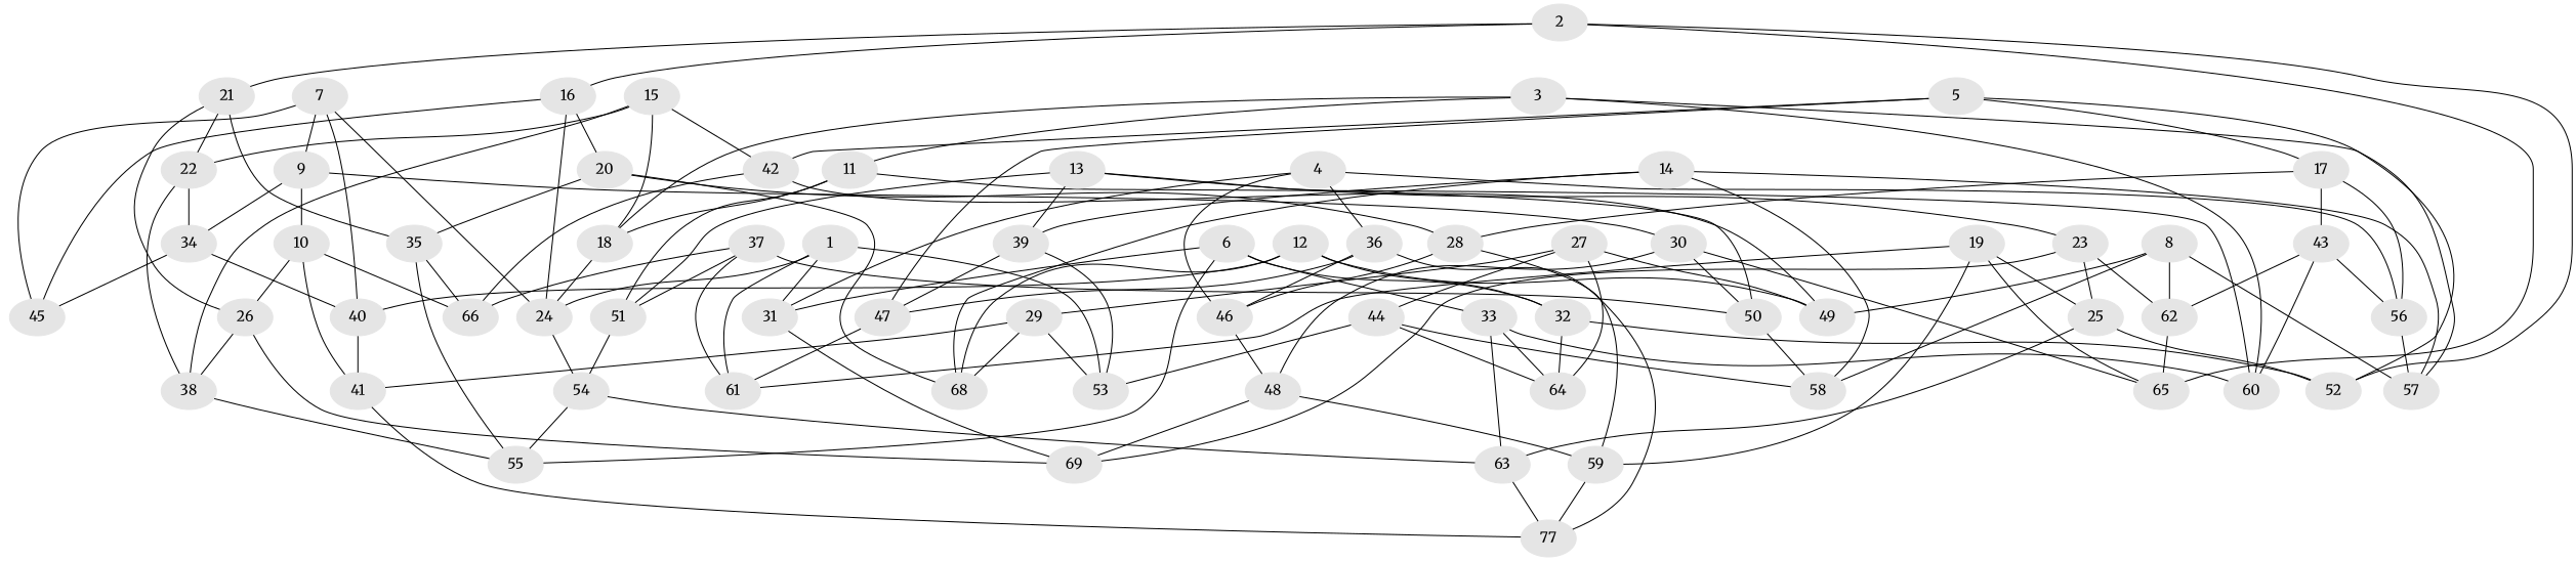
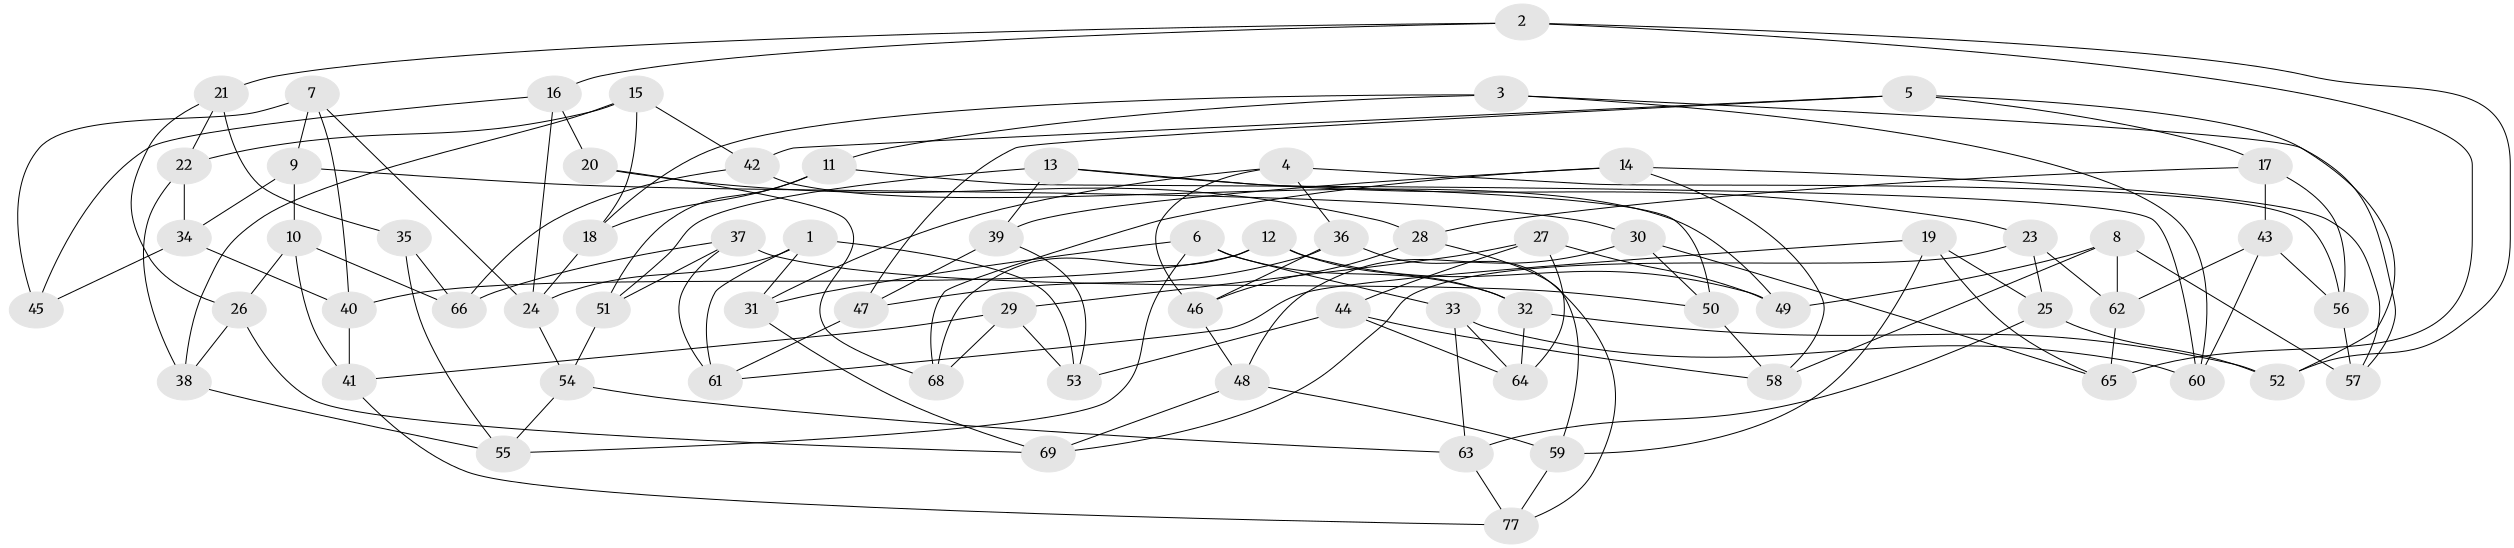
  graph {
    fontname=Merriweather
    node [color=gray90 fontname=Merriweather style=filled]
    edge [fontname=Merriweather]
    1
    31
    53
    61
    24
    69
    2
    16
    21
    52
    65
    45
    20
    26
    22
    35
    3
    11
    18
    57
    60
    51
    4
    36
    46
    56
    47
    n28 [label=77]
    48
    5
    17
    42
    28
    43
    49
    66
    6
    32
    33
    55
    64
    63
    7
    9
    40
    10
    30
    34
    54
    41
    8
    58
    62
    50
    38
    12
    68
    13
    23
    39
    25
    14
    15
    59
    19
    27
    29
    44
    37
    1 -- 31
    1 -- 53
    1 -- 61
    1 -- 24
    31 -- 69
    24 -- 54
    2 -- 16
    2 -- 21
    2 -- 52
    2 -- 65
    16 -- 24
    16 -- 45
    16 -- 20
    21 -- 26
    21 -- 22
    21 -- 35
-   20 -- 35
    20 -- 28
    20 -- 68
    26 -- 69
    26 -- 38
    22 -- 34
    22 -- 38
    35 -- 66
    35 -- 55
    3 -- 11
    3 -- 18
    3 -- 57
    3 -- 60
    11 -- 18
    11 -- 60
    11 -- 51
    18 -- 24
    51 -- 54
    4 -- 31
    4 -- 36
    4 -- 46
    4 -- 56
    36 -- 46
    36 -- 47
    36 -- n28
    46 -- 48
    56 -- 57
    47 -- 61
    48 -- 69
    48 -- 59
    5 -- 52
    5 -- 47
    5 -- 17
    5 -- 42
    17 -- 56
    17 -- 28
    17 -- 43
    42 -- 49
    42 -- 66
    28 -- 46
    28 -- 59
    43 -- 60
    43 -- 56
    43 -- 62
    6 -- 31
    6 -- 32
    6 -- 33
    6 -- 55
    32 -- 52
    32 -- 64
    33 -- 60
    33 -- 64
    33 -- 63
    63 -- n28
    7 -- 24
    7 -- 45
    7 -- 9
    7 -- 40
    9 -- 10
    9 -- 30
    9 -- 34
    40 -- 41
    10 -- 26
    10 -- 66
    10 -- 41
    30 -- 65
    30 -- 48
    30 -- 50
    34 -- 45
    34 -- 40
    54 -- 55
    54 -- 63
    41 -- n28
    8 -- 57
    8 -- 49
    8 -- 58
    8 -- 62
    62 -- 65
    50 -- 58
    38 -- 55
    12 -- 49
    12 -- 32
    12 -- 40
    12 -- 68
    13 -- 51
    13 -- 50
    13 -- 23
    13 -- 39
    23 -- 69
    23 -- 62
    23 -- 25
    39 -- 53
    39 -- 47
    25 -- 52
    25 -- 63
    14 -- 57
    14 -- 58
    14 -- 68
    14 -- 39
    15 -- 22
    15 -- 18
    15 -- 42
    15 -- 38
    59 -- n28
    19 -- 61
    19 -- 65
    19 -- 25
    19 -- 59
    27 -- 49
    27 -- 64
    27 -- 29
    27 -- 44
    29 -- 53
    29 -- 41
    29 -- 68
    44 -- 53
    44 -- 64
    44 -- 58
    37 -- 61
    37 -- 51
    37 -- 66
    37 -- 50
  }
